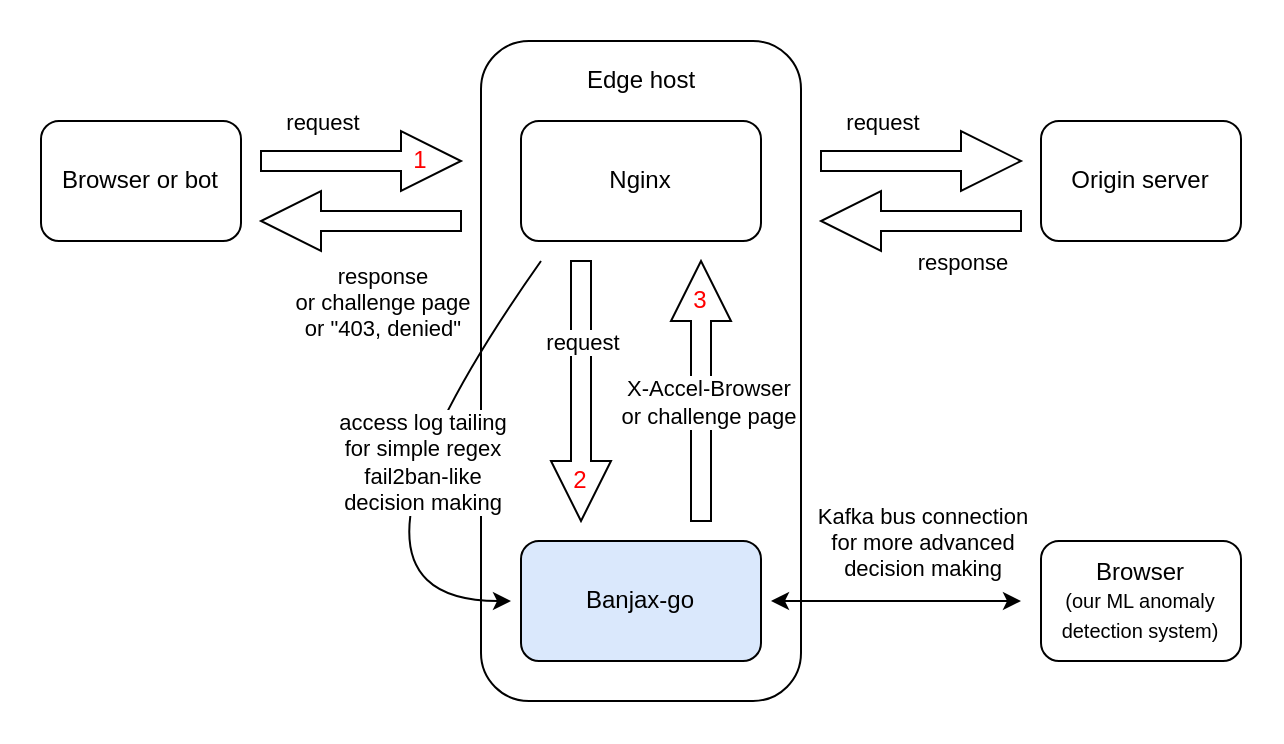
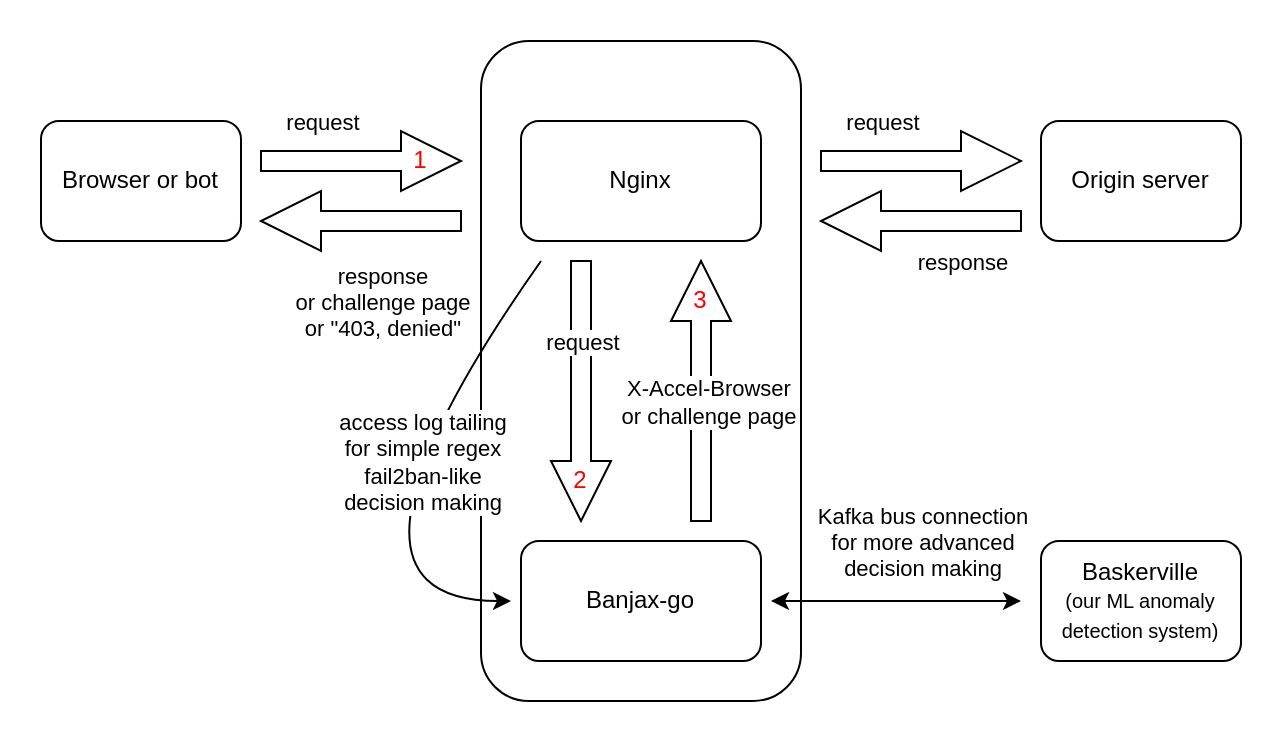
  <mxCell id="0" />
  <mxCell id="1" parent="0" />
  <mxCell id="2" value="" style="endArrow=classic;html=1;shape=arrow;" parent="1" edge="1"><mxGeometry x="0.4" y="-150" relative="1" as="geometry"><mxPoint x="290" y="130" as="sourcePoint" /><mxPoint x="290" y="260" as="targetPoint" /><mxPoint as="offset" /></mxGeometry></mxCell>
  <mxCell id="3" value="request" style="edgeLabel;resizable=0;html=1;align=center;verticalAlign=middle;" parent="2" connectable="0" vertex="1"><mxGeometry relative="1" as="geometry"><mxPoint y="-25" as="offset" /></mxGeometry></mxCell>
  <mxCell id="4" value="" style="endArrow=classic;html=1;shape=arrow;" parent="1" edge="1"><mxGeometry relative="1" as="geometry"><mxPoint x="350" y="260" as="sourcePoint" /><mxPoint x="350" y="130" as="targetPoint" /><Array as="points" /></mxGeometry></mxCell>
  <mxCell id="5" value="Nginx" style="rounded=1;whiteSpace=wrap;html=1;" parent="1" vertex="1"><mxGeometry x="260" y="60" width="120" height="60" as="geometry" /></mxCell>
  <mxCell id="6" value="&lt;div&gt;Origin server&lt;/div&gt;" style="rounded=1;whiteSpace=wrap;html=1;" parent="1" vertex="1"><mxGeometry x="520" y="60" width="100" height="60" as="geometry" /></mxCell>
  <mxCell id="7" value="Browser or bot" style="rounded=1;whiteSpace=wrap;html=1;" parent="1" vertex="1"><mxGeometry x="20" y="60" width="100" height="60" as="geometry" /></mxCell>
- <mxCell id="8" value="Banjax-go" style="rounded=1;whiteSpace=wrap;html=1;fillColor=#dae8fc;" parent="1" vertex="1"><mxGeometry x="260" y="270" width="120" height="60" as="geometry" /></mxCell>
+ <mxCell id="8" value="Banjax-go" style="rounded=1;whiteSpace=wrap;html=1;" parent="1" vertex="1"><mxGeometry x="260" y="270" width="120" height="60" as="geometry" /></mxCell>
  <mxCell id="9" value="" style="endArrow=classic;html=1;shape=arrow;strokeWidth=1;sourcePerimeterSpacing=0;targetPerimeterSpacing=0;" parent="1" edge="1"><mxGeometry relative="1" as="geometry"><mxPoint x="130" y="80" as="sourcePoint" /><mxPoint x="230" y="80" as="targetPoint" /></mxGeometry></mxCell>
  <mxCell id="10" value="request" style="edgeLabel;resizable=0;html=1;align=center;verticalAlign=middle;" parent="9" connectable="0" vertex="1"><mxGeometry relative="1" as="geometry"><mxPoint x="-20" y="-20" as="offset" /></mxGeometry></mxCell>
  <mxCell id="11" value="" style="rounded=1;whiteSpace=wrap;html=1;fillColor=none;labelPosition=center;verticalLabelPosition=middle;align=center;verticalAlign=middle;" parent="1" vertex="1"><mxGeometry x="240" y="20" width="160" height="330" as="geometry" /></mxCell>
  <mxCell id="12" value="" style="endArrow=classic;html=1;shape=arrow;strokeWidth=1;sourcePerimeterSpacing=0;targetPerimeterSpacing=0;endSize=6;" parent="1" edge="1"><mxGeometry relative="1" as="geometry"><mxPoint x="410" y="80" as="sourcePoint" /><mxPoint x="510" y="80" as="targetPoint" /></mxGeometry></mxCell>
  <mxCell id="13" value="request" style="edgeLabel;resizable=0;html=1;align=center;verticalAlign=middle;" parent="12" connectable="0" vertex="1"><mxGeometry relative="1" as="geometry"><mxPoint x="-20" y="-20" as="offset" /></mxGeometry></mxCell>
  <mxCell id="14" value="" style="endArrow=classic;html=1;shape=arrow;strokeWidth=1;sourcePerimeterSpacing=0;targetPerimeterSpacing=0;endSize=6;" parent="1" edge="1"><mxGeometry relative="1" as="geometry"><mxPoint x="510" y="110" as="sourcePoint" /><mxPoint x="410" y="110" as="targetPoint" /></mxGeometry></mxCell>
  <mxCell id="15" value="response" style="edgeLabel;resizable=0;html=1;align=center;verticalAlign=middle;" parent="14" connectable="0" vertex="1"><mxGeometry relative="1" as="geometry"><mxPoint x="20" y="20" as="offset" /></mxGeometry></mxCell>
  <mxCell id="16" value="" style="endArrow=classic;html=1;shape=arrow;strokeWidth=1;sourcePerimeterSpacing=0;targetPerimeterSpacing=0;endSize=6;" parent="1" edge="1"><mxGeometry relative="1" as="geometry"><mxPoint x="230" y="110" as="sourcePoint" /><mxPoint x="130" y="110" as="targetPoint" /></mxGeometry></mxCell>
  <mxCell id="17" value="response&lt;br&gt;or challenge page&lt;br&gt;or &quot;403, denied&quot;" style="edgeLabel;resizable=0;html=1;align=center;verticalAlign=middle;" parent="16" connectable="0" vertex="1"><mxGeometry relative="1" as="geometry"><mxPoint x="10" y="40" as="offset" /></mxGeometry></mxCell>
- <mxCell id="18" value="&lt;div style=&quot;font-size: 12px&quot;&gt;&lt;font style=&quot;font-size: 12px&quot;&gt;Edge host&lt;br&gt;&lt;/font&gt;&lt;/div&gt;" style="text;strokeColor=none;fillColor=none;html=1;fontSize=24;fontStyle=0;verticalAlign=middle;align=center;" parent="1" vertex="1"><mxGeometry x="270" y="20" width="100" height="40" as="geometry" /></mxCell>
  <mxCell id="19" value="X-Accel-Browser&lt;br&gt;or challenge page" style="edgeLabel;resizable=0;html=1;align=center;verticalAlign=middle;spacingRight=0;labelPosition=center;verticalLabelPosition=middle;" connectable="0" vertex="1" parent="1"><mxGeometry x="356" y="200.003" as="geometry"><mxPoint x="-3" as="offset" /></mxGeometry></mxCell>
  <mxCell id="20" value="" style="curved=1;endArrow=classic;html=1;" edge="1" parent="1"><mxGeometry width="50" height="50" relative="1" as="geometry"><mxPoint x="270" y="130" as="sourcePoint" /><mxPoint x="255" y="300" as="targetPoint" /><Array as="points"><mxPoint x="150" y="300" /></Array></mxGeometry></mxCell>
  <mxCell id="21" value="access log tailing&lt;br&gt;for simple regex&lt;br&gt;fail2ban-like&lt;br&gt;decision making" style="edgeLabel;resizable=0;html=1;align=center;verticalAlign=middle;" connectable="0" vertex="1" parent="1"><mxGeometry x="210" y="230.003" as="geometry" /></mxCell>
  <mxCell id="22" value="&lt;font color=&quot;#FF0000&quot;&gt;1&lt;/font&gt;" style="text;html=1;strokeColor=none;fillColor=none;align=center;verticalAlign=middle;whiteSpace=wrap;rounded=0;" vertex="1" parent="1"><mxGeometry x="190" y="70" width="40" height="20" as="geometry" /></mxCell>
  <mxCell id="23" value="&lt;font color=&quot;#FF0000&quot;&gt;2&lt;/font&gt;" style="text;html=1;strokeColor=none;fillColor=none;align=center;verticalAlign=middle;whiteSpace=wrap;rounded=0;" vertex="1" parent="1"><mxGeometry x="270" y="230" width="40" height="20" as="geometry" /></mxCell>
  <mxCell id="24" value="&lt;font color=&quot;#FF0000&quot;&gt;3&lt;/font&gt;" style="text;html=1;strokeColor=none;fillColor=none;align=center;verticalAlign=middle;whiteSpace=wrap;rounded=0;" vertex="1" parent="1"><mxGeometry x="330" y="140" width="40" height="20" as="geometry" /></mxCell>
  <mxCell id="25" value="" style="rounded=1;whiteSpace=wrap;html=1;fillColor=none;labelPosition=center;verticalLabelPosition=middle;align=center;verticalAlign=middle;" vertex="1" parent="1"><mxGeometry x="520" y="270" width="100" height="60" as="geometry" /></mxCell>
  <mxCell id="26" value="" style="endArrow=classic;startArrow=classic;html=1;strokeColor=#000000;edgeStyle=orthogonalEdgeStyle;" edge="1" parent="1"><mxGeometry width="50" height="50" relative="1" as="geometry"><mxPoint x="385" y="300" as="sourcePoint" /><mxPoint x="510" y="300" as="targetPoint" /><Array as="points"><mxPoint x="450" y="300" /><mxPoint x="450" y="300" /></Array></mxGeometry></mxCell>
  <mxCell id="27" value="Kafka bus connection&lt;br&gt;for more advanced&lt;br&gt;decision making" style="edgeLabel;resizable=0;html=1;align=center;verticalAlign=middle;" connectable="0" vertex="1" parent="1"><mxGeometry x="460" y="270.003" as="geometry" /></mxCell>
- <mxCell id="28" value="Browser&lt;br&gt;&lt;font style=&quot;font-size: 10px&quot;&gt;(our ML anomaly detection system)&lt;/font&gt;" style="text;html=1;strokeColor=none;fillColor=none;align=center;verticalAlign=middle;whiteSpace=wrap;rounded=0;" vertex="1" parent="1"><mxGeometry x="520" y="290" width="100" height="20" as="geometry" /></mxCell>
+ <mxCell id="28" value="Baskerville&lt;br&gt;&lt;font style=&quot;font-size: 10px&quot;&gt;(our ML anomaly detection system)&lt;/font&gt;" style="text;html=1;strokeColor=none;fillColor=none;align=center;verticalAlign=middle;whiteSpace=wrap;rounded=0;" vertex="1" parent="1"><mxGeometry x="520" y="290" width="100" height="20" as="geometry" /></mxCell>
